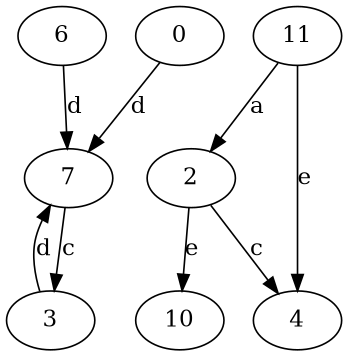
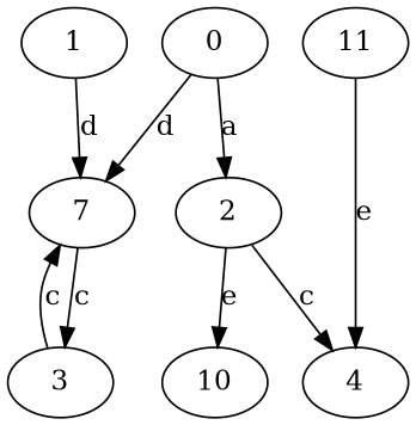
  strict digraph {
-   1 [label=6]
+   1
    7
    3
    2
    4
    10
    11
    0
    1 -> 7 [label=d]
    7 -> 3 [label=c]
-   3 -> 7 [label=d]
+   3 -> 7 [label=c]
    2 -> 4 [label=c]
    2 -> 10 [label=e]
-   11 -> 2 [label=a]
+   0 -> 2 [label=a]
    11 -> 4 [label=e]
    0 -> 7 [label=d]
  }
